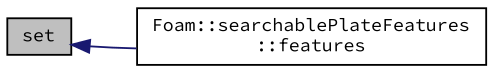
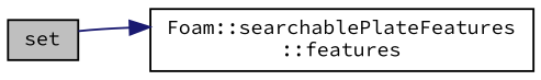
  digraph {
    rankdir=LR
    fontname="Source Code Pro"
    node [color=black fontname="Source Code Pro" fontsize=10 shape=record]
    n1 [fillcolor=grey75 fontcolor=black height=0.2 label=set style=filled width=0.4]
    n2 [height=0.2 label="Foam::searchablePlateFeatures\l::features" width=0.4]
-   n1 -> n2 [color=midnightblue dir=back fontname="Source Code Pro" fontsize=10 labelfontname=FreeSans labelfontsize=10 style=solid]
+   n2 -> n1 [color=midnightblue dir=back fontname="Source Code Pro" fontsize=10 labelfontname=FreeSans labelfontsize=10 style=solid]
  }
